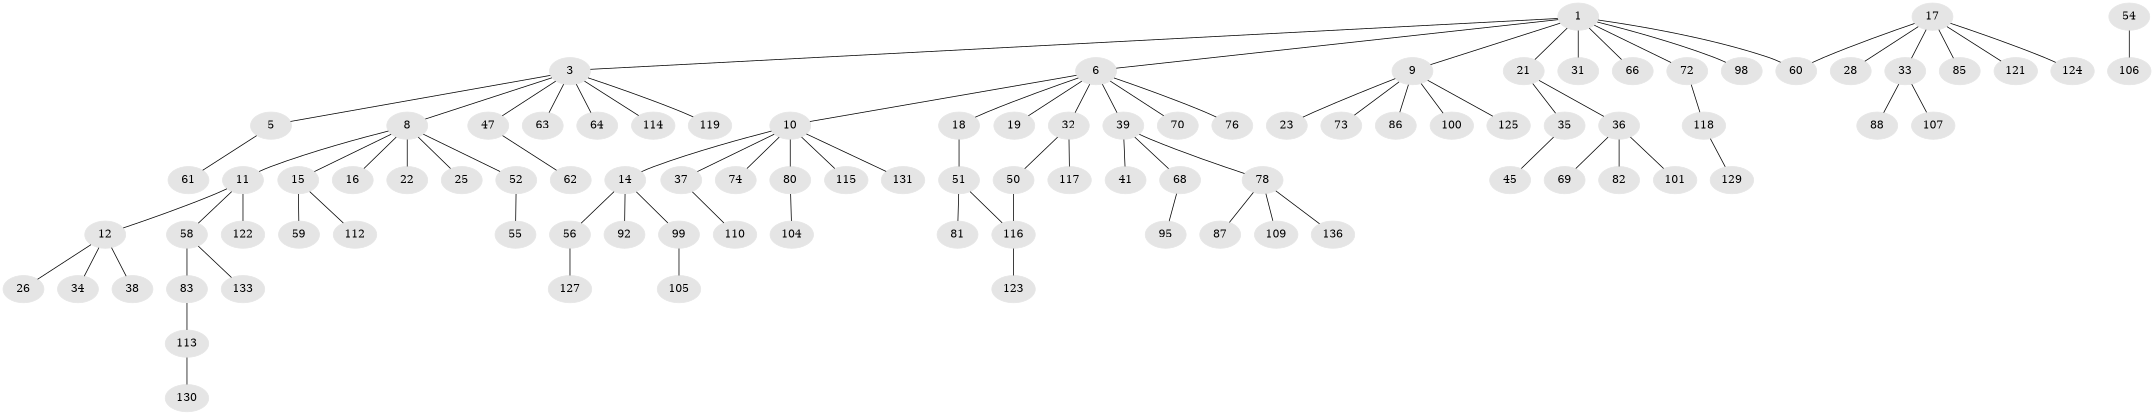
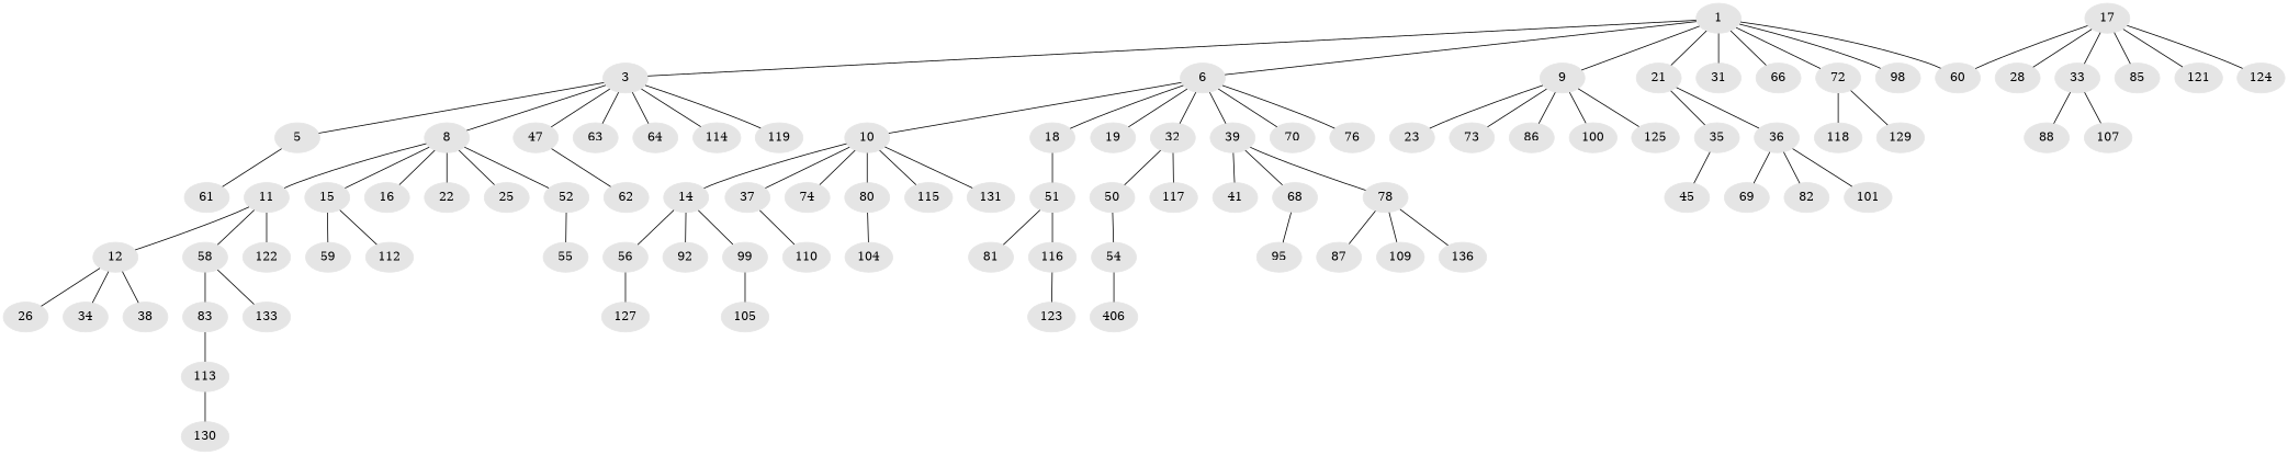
  graph {
    node [color=gray90 style=filled]
    1 [super="+2"]
    3 [super="+4"]
    6 [super="+7+53+13"]
    9 [super="+48"]
    21
    31
    66
    72 [super="+126+94+84"]
    98
    60
    5
    8 [super="+20+44"]
    47
    63
    64 [super="+97"]
    114
    119
    10 [super="+65"]
    18 [super="+91"]
    19
    32
    39 [super="+42"]
    70
    76
    23
    n26 [label=73]
    86
    100
    125
    17 [super="+90+27+24"]
    28
    33
    85
    121
    124
    35
    36 [super="+128"]
    118
    129
    61 [super="+132"]
    11 [super="+73"]
    15 [super="+43+49"]
    16
    22
    25 [super="+135"]
    52
    62
    14 [super="+30"]
    37
    74
    80 [super="+103"]
    115
    131
    51
    50
    117
    41
    68
    78
    12 [super="+77"]
    58
    122
    59
    112
    55
    56
    92
    99
    110
    104
    26
    34
    38 [super="+120"]
    83
    133
    127
    105
    88
    107
    81
    116
    45 [super="+79"]
    69
    82
    101
    54
    95 [super="+134"]
    87
    109
    136
-   106
+   106 [label=406]
    123
    113
    130
    1 -- 3
    1 -- 6
    1 -- 9
    1 -- 21
    1 -- 31
    1 -- 66
    1 -- 72
    1 -- 98
    1 -- 60
    3 -- 5
    3 -- 8
    3 -- 47
    3 -- 63
    3 -- 64
    3 -- 114
    3 -- 119
    6 -- 10
    6 -- 18
    6 -- 19
    6 -- 32
    6 -- 39
    6 -- 70
    6 -- 76
    9 -- 23
    9 -- n26
    9 -- 86
    9 -- 100
    9 -- 125
    21 -- 35
    21 -- 36
    72 -- 118
-   118 -- 129
+   72 -- 129
    5 -- 61
    8 -- 11
    8 -- 15
    8 -- 16
    8 -- 22
    8 -- 25
    8 -- 52
    47 -- 62
    10 -- 14
    10 -- 37
    10 -- 74
    10 -- 80
    10 -- 115
    10 -- 131
    18 -- 51
    32 -- 50
    32 -- 117
    39 -- 41
    39 -- 68
    39 -- 78
    17 -- 60
    17 -- 28
    17 -- 33
    17 -- 85
    17 -- 121
    17 -- 124
    33 -- 88
    33 -- 107
    35 -- 45
    36 -- 69
    36 -- 82
    36 -- 101
    11 -- 12
    11 -- 58
    11 -- 122
    15 -- 59
    15 -- 112
    52 -- 55
    14 -- 56
    14 -- 92
    14 -- 99
    37 -- 110
    80 -- 104
    51 -- 81
    51 -- 116
-   50 -- 116
+   50 -- 54
    68 -- 95
    78 -- 87
    78 -- 109
    78 -- 136
    12 -- 26
    12 -- 34
    12 -- 38
    58 -- 83
    58 -- 133
    56 -- 127
    99 -- 105
    83 -- 113
    116 -- 123
    54 -- 106
    113 -- 130
  }
